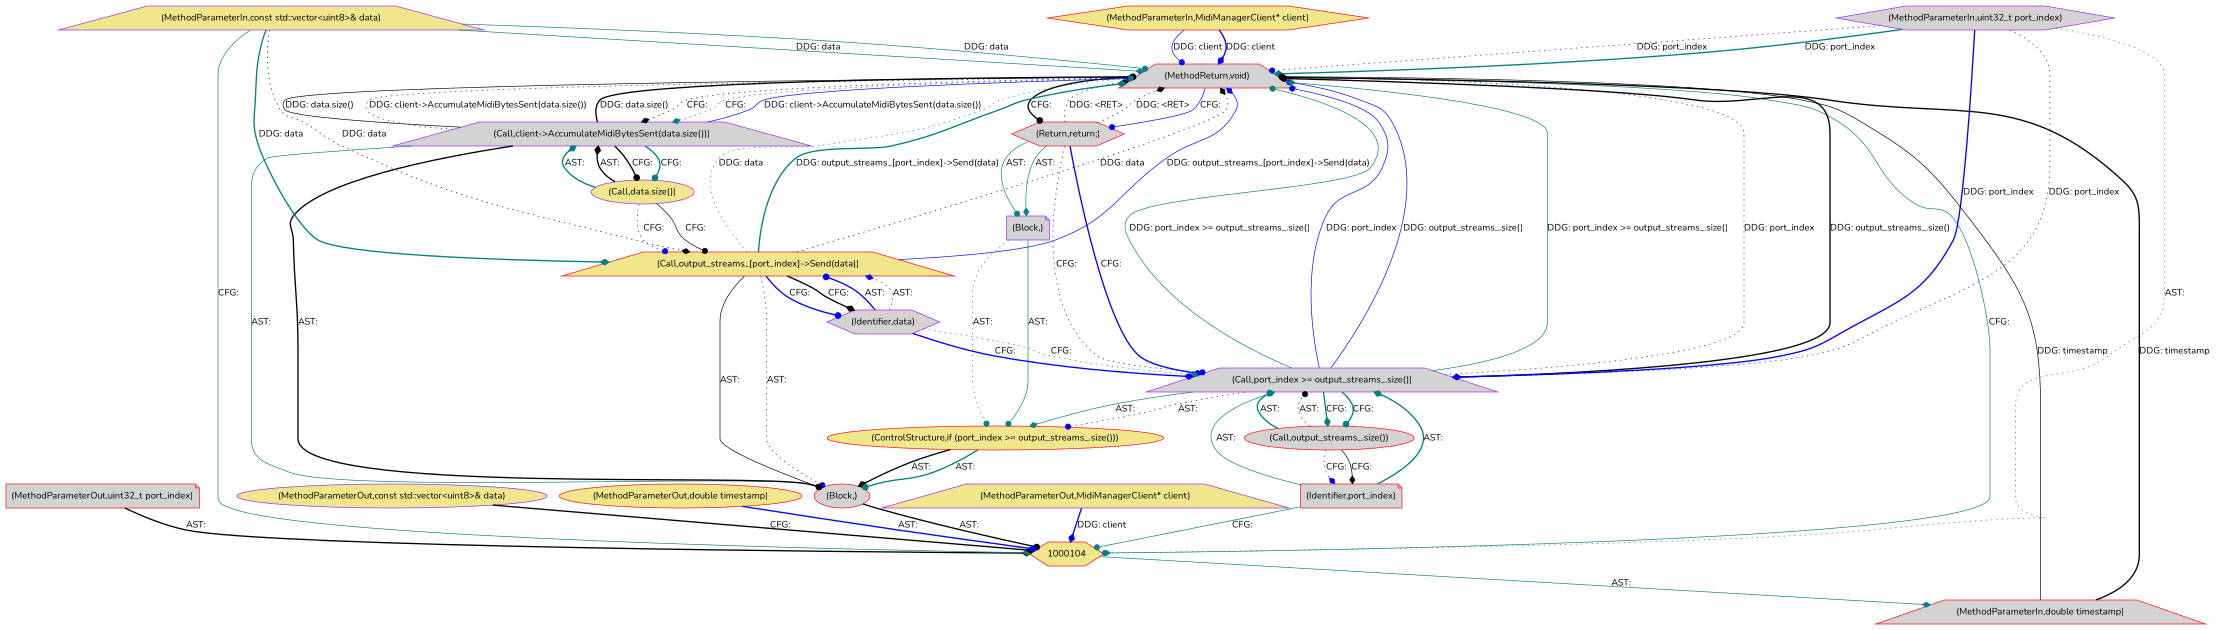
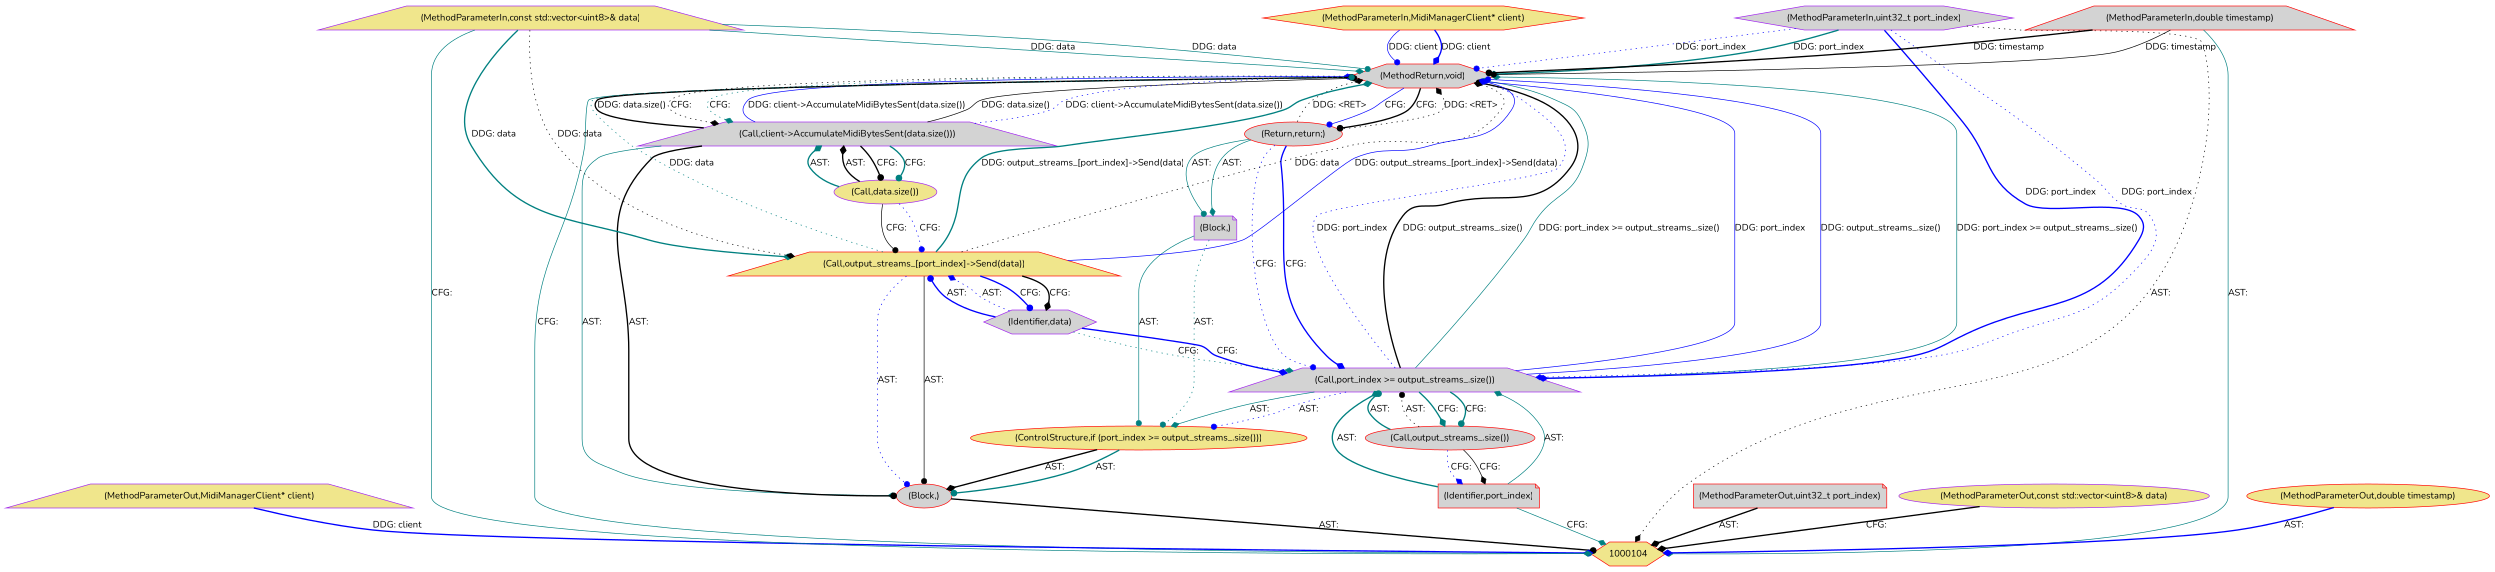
  digraph {
    fontname=Nunito
    node [color=red fillcolor=lightgrey fontname=Nunito shape=trapezium style=filled]
    edge [arrowhead=diamond color=teal fontname=Nunito style=bold]
-   n1 [label="(MethodReturn,void)"]
-   n2 [label="(Return,return;)" shape=hexagon]
+   n1 [label="(MethodReturn,void)" shape=hexagon]
+   n2 [label="(Return,return;)" shape=ellipse]
    n3 [color=purple label="(Call,client->AccumulateMidiBytesSent(data.size()))"]
    1000104 [fillcolor=khaki shape=hexagon]
    n5 [color=purple label="(Block,)" shape=note]
    n6 [color=purple label="(Call,port_index >= output_streams_.size())"]
    n7 [label="(Block,)" shape=ellipse]
    n8 [color=purple fillcolor=khaki label="(Call,data.size())" shape=ellipse]
    n9 [fillcolor=khaki label="(MethodParameterIn,MidiManagerClient* client)" shape=hexagon]
    n10 [color=purple fillcolor=khaki label="(MethodParameterOut,MidiManagerClient* client)"]
    n11 [fillcolor=khaki label="(ControlStructure,if (port_index >= output_streams_.size()))" shape=ellipse]
    n12 [label="(Call,output_streams_.size())" shape=ellipse]
    n13 [fillcolor=khaki label="(Call,output_streams_[port_index]->Send(data))"]
    n14 [color=purple label="(Identifier,data)" shape=hexagon]
    n15 [color=purple label="(MethodParameterIn,uint32_t port_index)" shape=hexagon]
    n16 [label="(MethodParameterOut,uint32_t port_index)" shape=note]
    n17 [color=purple fillcolor=khaki label="(MethodParameterIn,const std::vector<uint8>& data)"]
    n18 [color=purple fillcolor=khaki label="(MethodParameterOut,const std::vector<uint8>& data)" shape=ellipse]
    n19 [label="(MethodParameterIn,double timestamp)"]
    n20 [fillcolor=khaki label="(MethodParameterOut,double timestamp)" shape=ellipse]
    n21 [label="(Identifier,port_index)" shape=note]
    n1 -> n2 [arrowhead=dot color=blue label="CFG: " style=solid]
    n1 -> n2 [arrowhead=dot color=black label="CFG: "]
    n1 -> n3 [color=black label="CFG: " style=dotted]
    n1 -> n3 [label="CFG: " style=dotted]
    n1 -> 1000104 [arrowhead=dot label="CFG: " style=solid]
    n2 -> n1 [color=black label="DDG: <RET>" style=dotted]
    n2 -> n1 [color=black label="DDG: <RET>" style=dotted]
    n2 -> n5 [label="AST: " style=solid]
    n2 -> n5 [arrowhead=dot label="AST: " style=solid]
    n2 -> n6 [arrowhead=dot color=blue label="CFG: " style=dotted]
    n2 -> n6 [color=blue label="CFG: "]
    n3 -> n1 [color=blue label="DDG: client->AccumulateMidiBytesSent(data.size())" style=solid]
    n3 -> n1 [arrowhead=dot color=black label="DDG: data.size()" style=solid]
    n3 -> n1 [color=blue label="DDG: client->AccumulateMidiBytesSent(data.size())" style=dotted]
    n3 -> n1 [arrowhead=dot color=black label="DDG: data.size()"]
    n3 -> n7 [label="AST: " style=solid]
    n3 -> n7 [arrowhead=dot color=black label="AST: "]
    n3 -> n8 [arrowhead=dot color=black label="CFG: "]
    n3 -> n8 [arrowhead=dot label="CFG: "]
    n5 -> n11 [arrowhead=dot label="AST: " style=dotted]
    n5 -> n11 [arrowhead=dot label="AST: " style=solid]
    n6 -> n1 [arrowhead=dot color=blue label="DDG: port_index" style=dotted]
    n6 -> n1 [arrowhead=dot color=black label="DDG: output_streams_.size()"]
    n6 -> n1 [arrowhead=dot label="DDG: port_index >= output_streams_.size()" style=solid]
    n6 -> n1 [arrowhead=dot color=blue label="DDG: port_index" style=solid]
    n6 -> n1 [arrowhead=dot color=blue label="DDG: output_streams_.size()" style=solid]
    n6 -> n1 [label="DDG: port_index >= output_streams_.size()" style=solid]
    n6 -> n11 [label="AST: " style=solid]
    n6 -> n11 [arrowhead=dot color=blue label="AST: " style=dotted]
    n6 -> n12 [label="CFG: "]
    n6 -> n12 [arrowhead=dot label="CFG: "]
    n7 -> 1000104 [arrowhead=dot color=black label="AST: "]
    n8 -> n3 [label="AST: "]
    n8 -> n3 [color=black label="AST: "]
    n8 -> n13 [arrowhead=dot color=black label="CFG: " style=solid]
    n8 -> n13 [arrowhead=dot color=blue label="CFG: " style=dotted]
    n9 -> n1 [color=blue label="DDG: client"]
    n9 -> n1 [arrowhead=dot color=blue label="DDG: client" style=solid]
    n10 -> 1000104 [color=blue label="DDG: client"]
    n11 -> n7 [color=black label="AST: "]
    n11 -> n7 [arrowhead=dot label="AST: "]
    n12 -> n6 [arrowhead=dot label="AST: "]
    n12 -> n6 [arrowhead=dot color=black label="AST: " style=dotted]
    n12 -> n21 [color=blue label="CFG: " style=dotted]
    n12 -> n21 [color=black label="CFG: " style=solid]
    n13 -> n1 [arrowhead=dot label="DDG: data" style=dotted]
    n13 -> n1 [label="DDG: output_streams_[port_index]->Send(data)"]
    n13 -> n1 [color=black label="DDG: data" style=dotted]
    n13 -> n1 [color=blue label="DDG: output_streams_[port_index]->Send(data)" style=solid]
    n13 -> n7 [arrowhead=dot color=blue label="AST: " style=dotted]
    n13 -> n7 [arrowhead=dot color=black label="AST: " style=solid]
    n13 -> n14 [arrowhead=dot color=blue label="CFG: "]
    n13 -> n14 [color=black label="CFG: "]
    n14 -> n6 [label="CFG: " style=dotted]
    n14 -> n6 [color=blue label="CFG: "]
    n14 -> n13 [arrowhead=dot color=blue label="AST: "]
    n14 -> n13 [color=blue label="AST: " style=dotted]
    n15 -> n1 [arrowhead=dot color=blue label="DDG: port_index" style=dotted]
    n15 -> n1 [label="DDG: port_index"]
-   n15 -> 1000104 [label="AST: " style=dotted]
+   n15 -> 1000104 [color=black label="AST: " style=dotted]
    n15 -> n6 [color=blue label="DDG: port_index"]
    n15 -> n6 [color=blue label="DDG: port_index" style=dotted]
    n16 -> 1000104 [color=black label="AST: "]
    n17 -> n1 [label="DDG: data" style=solid]
    n17 -> n1 [arrowhead=dot label="DDG: data" style=solid]
    n17 -> 1000104 [label="CFG: " style=solid]
    n17 -> n13 [label="DDG: data"]
    n17 -> n13 [color=black label="DDG: data" style=dotted]
    n18 -> 1000104 [color=black label="CFG: "]
    n19 -> n1 [arrowhead=dot color=black label="DDG: timestamp" style=solid]
    n19 -> n1 [arrowhead=dot color=black label="DDG: timestamp"]
-   1000104 -> n19 [label="AST: " style=solid]
+   n19 -> 1000104 [label="AST: " style=solid]
    n20 -> 1000104 [color=blue label="AST: "]
-   n21 -> 1000104 [arrowhead=dot label="CFG: " style=solid]
+   n21 -> 1000104 [label="CFG: " style=solid]
    n21 -> n6 [label="AST: "]
    n21 -> n6 [label="AST: " style=solid]
  }
